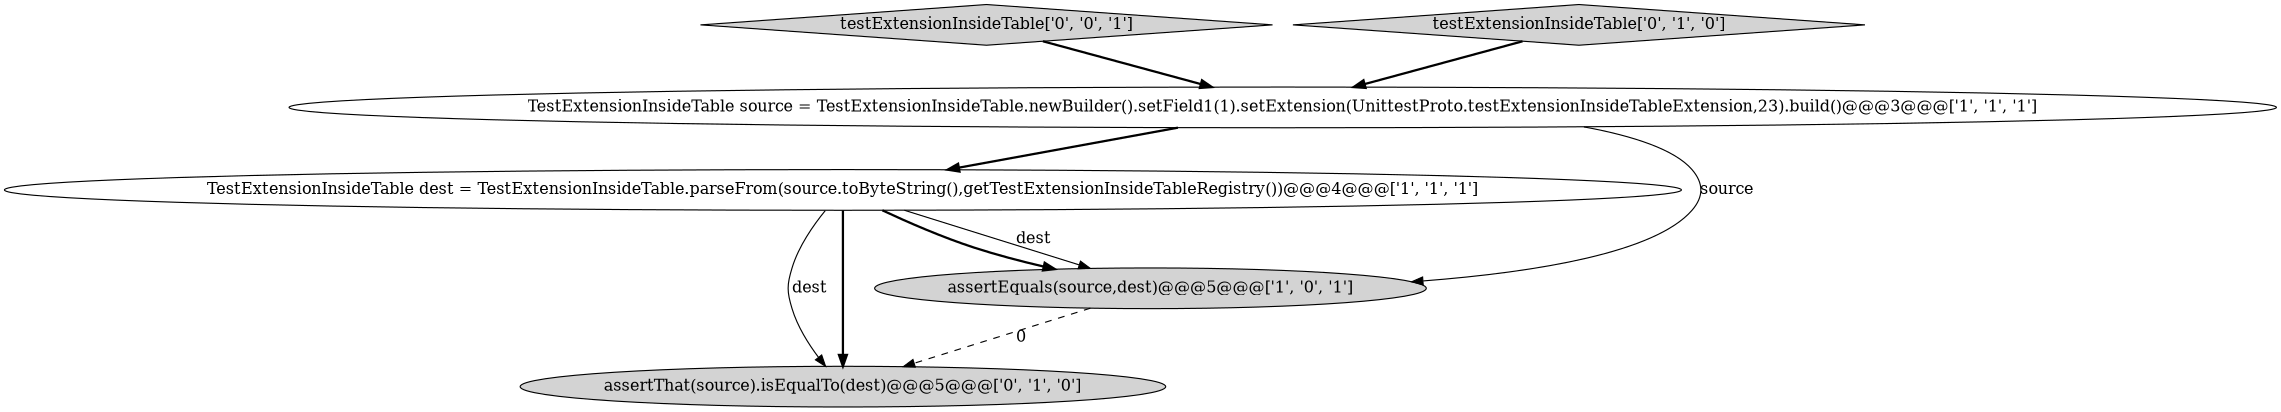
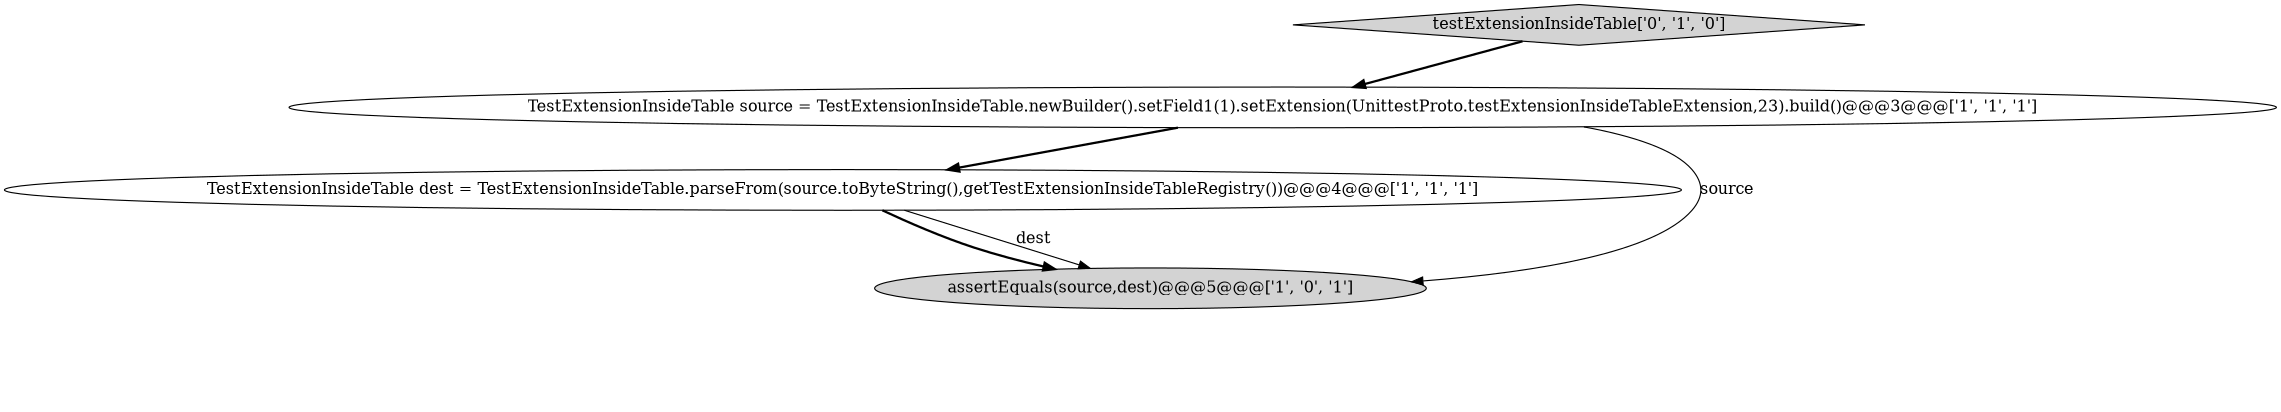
  digraph {
    node [fillcolor=lightgray shape=ellipse style=filled]
    edge [style=bold]
-   n1 [label="testExtensionInsideTable['0', '0', '1']" shape=diamond]
    n2 [fillcolor=white label="TestExtensionInsideTable source = TestExtensionInsideTable.newBuilder().setField1(1).setExtension(UnittestProto.testExtensionInsideTableExtension,23).build()@@@3@@@['1', '1', '1']"]
    n3 [fillcolor=white label="TestExtensionInsideTable dest = TestExtensionInsideTable.parseFrom(source.toByteString(),getTestExtensionInsideTableRegistry())@@@4@@@['1', '1', '1']"]
    n4 [label="assertEquals(source,dest)@@@5@@@['1', '0', '1']"]
-   n5 [label="assertThat(source).isEqualTo(dest)@@@5@@@['0', '1', '0']"]
    n6 [label="testExtensionInsideTable['0', '1', '0']" shape=diamond]
-   n1 -> n2
    n2 -> n3
    n2 -> n4 [label=source style=solid]
    n3 -> n4 [label=dest style=solid]
    n3 -> n4
-   n3 -> n5 [label=dest style=solid]
-   n3 -> n5
-   n4 -> n5 [label=0 style=dashed]
    n6 -> n2
  }
